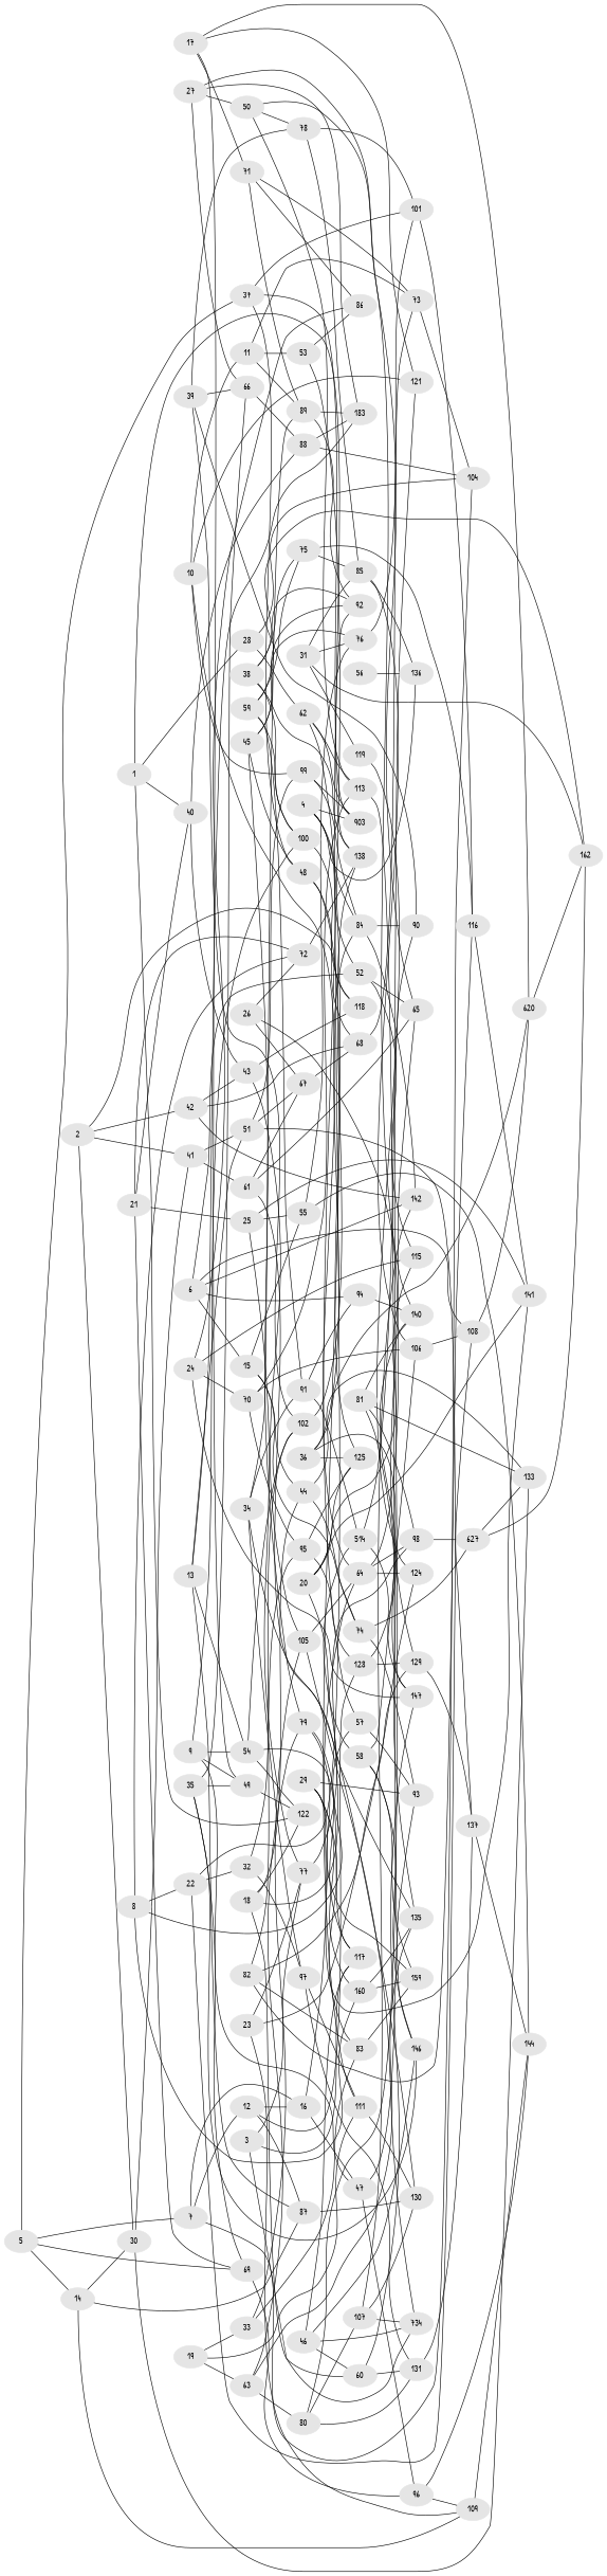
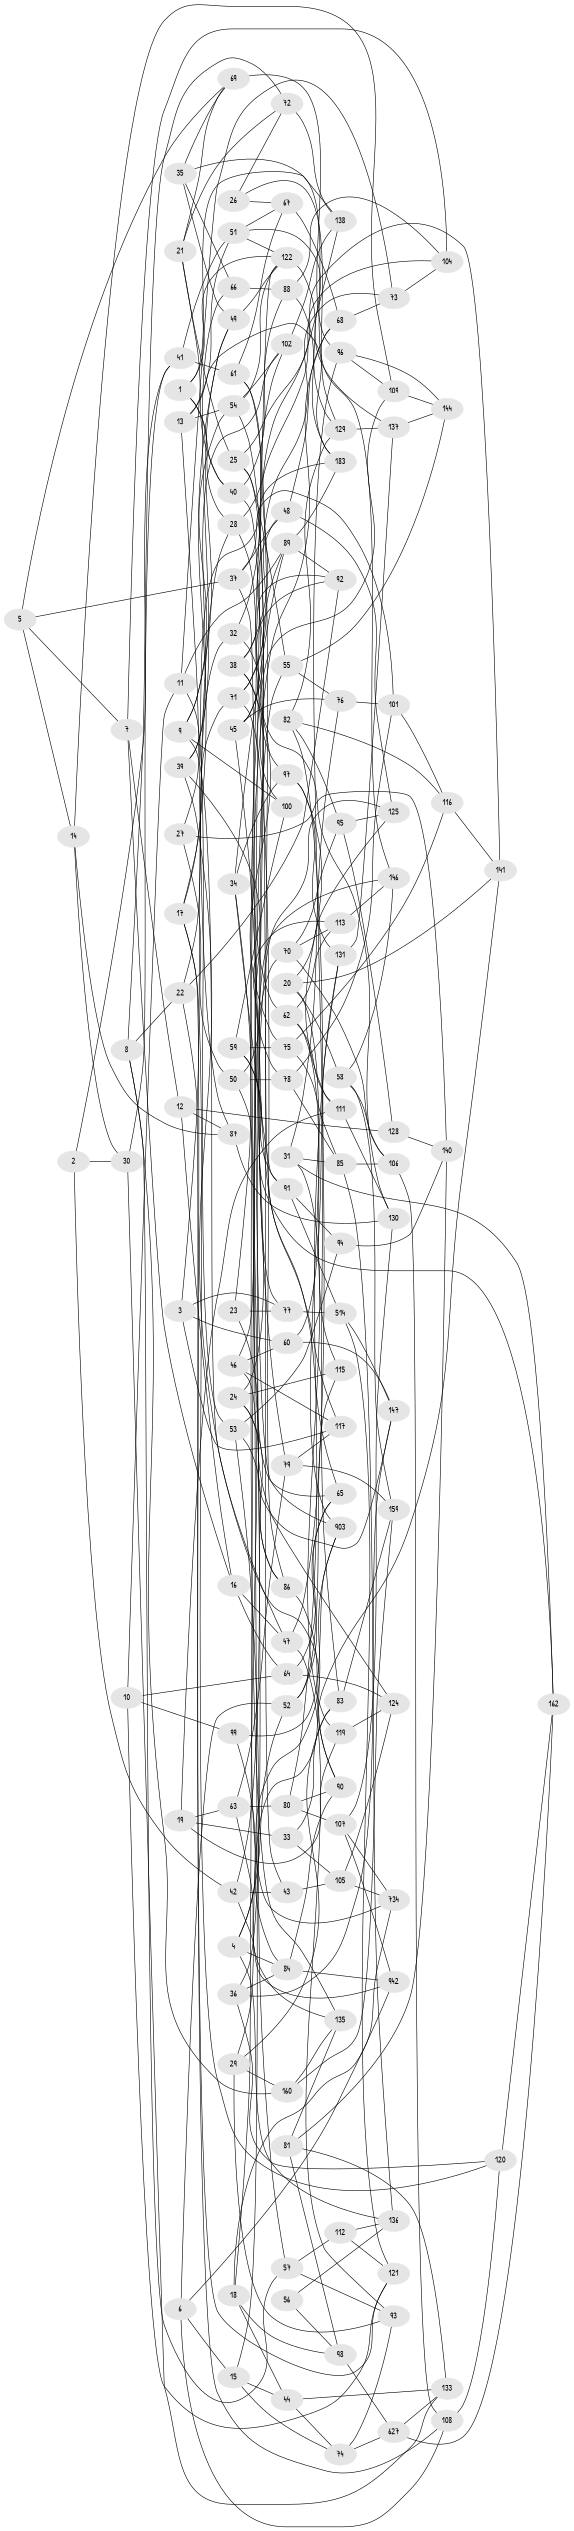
  graph {
    fontname="Patrick Hand"
    rankdir=LR
    node [color=gray90 fontname="Patrick Hand" style=filled]
    edge [fontname="Patrick Hand"]
    1
    28
    40
    122
    138
    104
    62
    43
    88
    2
    30
    41
    42
-   118
    133
    51
    61
-   142
+   142 [label=942]
    68
    3
    60
    77
    117
    n24 [label=147]
    131
    n26 [label=514]
    4
    52
    84
    n30 [label=903]
    136
    115
    65
    90
    5
    7
    14
    37
    69
    12
    16
    87
    109
    48
    101
    96
    6
    15
    108
    44
    55
    74
-   120 [label=620]
+   120
    128
    47
    64
    8
    22
    57
    72
    n61 [label=160]
    32
    92
    93
+   112
    135
    n67 [label=159]
    9
    49
    54
    100
    102
    10
    11
    99
    121
    53
    73
    89
    124
    86
    94
    n83 [label=183]
    130
    129
    140
    13
    26
    67
    144
    76
    n92 [label=627]
    17
    71
    n95 [label=162]
    18
    98
    n98 [label=734]
    19
    33
    63
    111
    119
    83
    105
    79
    80
    20
    58
    125
    141
    n112 [label=146]
    106
    21
    25
    97
    23
    24
    70
    113
    95
    137
    27
    50
    66
    78
    29
    31
    85
    34
    91
    35
    36
    116
    38
    75
    39
    45
    46
    56
    59
    107
    81
    82
    1 -- 28
    1 -- 40
    1 -- 122
    1 -- 138
    28 -- 104
    28 -- 62
    40 -- 43
    40 -- 88
    62 -- n30
    62 -- 111
    62 -- 113
-   43 -- 118
    43 -- 105
    88 -- 104
    88 -- n83
    2 -- 30
    2 -- 41
    2 -- 42
-   2 -- 118
    30 -- 41
    30 -- 133
    41 -- 51
    41 -- 61
    42 -- 43
    42 -- 142
    42 -- 68
-   51 -- 99
+   51 -- 122
    51 -- 67
    51 -- 137
    61 -- 65
    61 -- 130
    61 -- 67
    68 -- 73
+   3 -- 28
    3 -- 60
    3 -- 77
    3 -- 117
    60 -- n24
    60 -- 131
    77 -- n26
    131 -- 137
    n26 -- n24
    n26 -- 121
    4 -- 52
    4 -- 84
    4 -- n30
    4 -- 136
    52 -- 115
    52 -- 65
    84 -- 142
    84 -- 90
    5 -- 7
    5 -- 14
    5 -- 37
    5 -- 69
    7 -- 104
    7 -- 12
    7 -- 16
    14 -- 30
    14 -- 87
    14 -- 109
    37 -- n30
    37 -- 48
    37 -- 101
    69 -- 96
    12 -- 16
    12 -- 87
    12 -- 128
    16 -- 47
    16 -- 64
    87 -- 130
    109 -- 144
    48 -- 68
    48 -- 125
    101 -- 116
    96 -- 109
    96 -- 144
    6 -- 142
    6 -- 52
    6 -- 15
    6 -- 108
    15 -- 44
    15 -- 55
    15 -- 74
    108 -- 120
    44 -- 133
    44 -- 74
    55 -- 144
    55 -- 76
    74 -- 93
    74 -- n92
    120 -- n95
-   128 -- 129
+   122 -- 129
    128 -- 140
    47 -- 96
    47 -- 93
    64 -- 65
    64 -- 124
    8 -- 22
    8 -- 57
    8 -- 72
    8 -- n61
    22 -- 108
    22 -- 32
    22 -- 92
    57 -- 93
+   57 -- 112
    72 -- 138
    n61 -- 135
    n61 -- n67
    32 -- 102
    32 -- 97
+   112 -- 136
+   112 -- 121
    9 -- 47
    9 -- 49
    9 -- 54
    9 -- 100
    49 -- 122
    54 -- 122
    54 -- 117
    54 -- 102
-   100 -- 118
    102 -- 138
    10 -- 64
    10 -- 11
    10 -- 99
    10 -- 121
    11 -- 53
    11 -- 73
    11 -- 89
    99 -- 84
    99 -- n30
    53 -- 57
    53 -- 86
-   6 -- 94
+   53 -- 94
    73 -- 104
    89 -- 92
    89 -- n83
+   86 -- 90
    94 -- 140
    129 -- 137
    13 -- 51
    13 -- 87
    13 -- 54
    13 -- n83
    26 -- 72
    26 -- 129
    26 -- 67
    67 -- 68
    76 -- 101
    n92 -- 133
    n92 -- n95
    17 -- 120
    17 -- 49
    17 -- 121
    17 -- 71
    71 -- 73
    71 -- 89
    71 -- 86
    18 -- 122
    18 -- 44
    18 -- 98
    18 -- n98
    98 -- n92
    19 -- 33
    19 -- 63
    19 -- 111
+   19 -- 119
    33 -- 83
    33 -- 105
    63 -- 135
    63 -- 79
    63 -- 80
    111 -- 130
    119 -- 124
    83 -- n67
-   105 -- 64
+   105 -- 124
    105 -- n98
    79 -- 117
    79 -- n67
    80 -- 131
    80 -- 90
    80 -- 107
    20 -- 115
    20 -- 58
    20 -- 125
    20 -- 141
    58 -- n67
    58 -- n112
    58 -- 106
    106 -- 108
    21 -- 40
    21 -- 69
    21 -- 72
    21 -- 25
    25 -- 77
    25 -- 55
    25 -- 141
    97 -- 131
    97 -- 111
    23 -- 77
    23 -- 109
    23 -- 124
    24 -- n24
    24 -- 115
    24 -- 86
    24 -- 70
    70 -- 106
    70 -- 113
    70 -- 95
    113 -- n112
    95 -- 128
    95 -- 125
    137 -- 144
    27 -- n83
    27 -- 140
    27 -- 50
-   27 -- 66
    50 -- 65
    50 -- 113
    50 -- 78
    66 -- 88
    78 -- 101
    78 -- 85
    29 -- n61
    29 -- 93
    29 -- 83
    29 -- 141
    31 -- 76
    31 -- n95
    31 -- 119
    31 -- 85
    85 -- 136
    85 -- 106
    34 -- 135
    34 -- 89
    34 -- 97
    34 -- 91
    91 -- n26
    91 -- 94
    35 -- 69
    35 -- 49
    35 -- n112
    35 -- 66
    36 -- n24
    36 -- 84
    36 -- 120
    36 -- 125
    116 -- 141
    38 -- 138
    38 -- 92
    38 -- 100
    38 -- 75
    75 -- 85
    75 -- 116
    39 -- 90
    39 -- 102
    39 -- 66
    39 -- 78
    45 -- 48
    45 -- 92
    45 -- 76
    45 -- 79
    46 -- 60
    46 -- 117
    46 -- n98
    46 -- n112
    56 -- 136
-   64 -- 98
+   56 -- 98
    59 -- 100
    59 -- n95
    59 -- 91
    59 -- 75
    107 -- 142
    107 -- 130
    107 -- n98
    81 -- 133
    81 -- 135
    81 -- 140
    81 -- 98
    82 -- 129
    82 -- 83
    82 -- 95
    82 -- 116
  }
